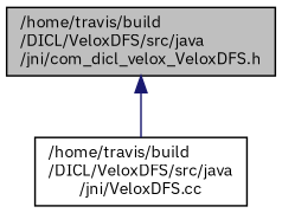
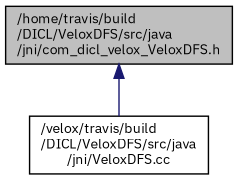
  digraph {
    fontname="IBM Plex Sans"
    node [color=black fontname="IBM Plex Sans" fontsize=10 shape=record style=filled]
    n1 [fillcolor=grey75 fontcolor=black height=0.2 label="/home/travis/build\l/DICL/VeloxDFS/src/java\l/jni/com_dicl_velox_VeloxDFS.h" width=0.4]
-   n2 [fillcolor=white height=0.2 label="/home/travis/build\l/DICL/VeloxDFS/src/java\l/jni/VeloxDFS.cc" width=0.4]
+   n2 [fillcolor=white height=0.2 label="/velox/travis/build\l/DICL/VeloxDFS/src/java\l/jni/VeloxDFS.cc" width=0.4]
    n1 -> n2 [color=midnightblue dir=back fontname="IBM Plex Sans" fontsize=10 labelfontname=Helvetica labelfontsize=10 style=solid]
  }
